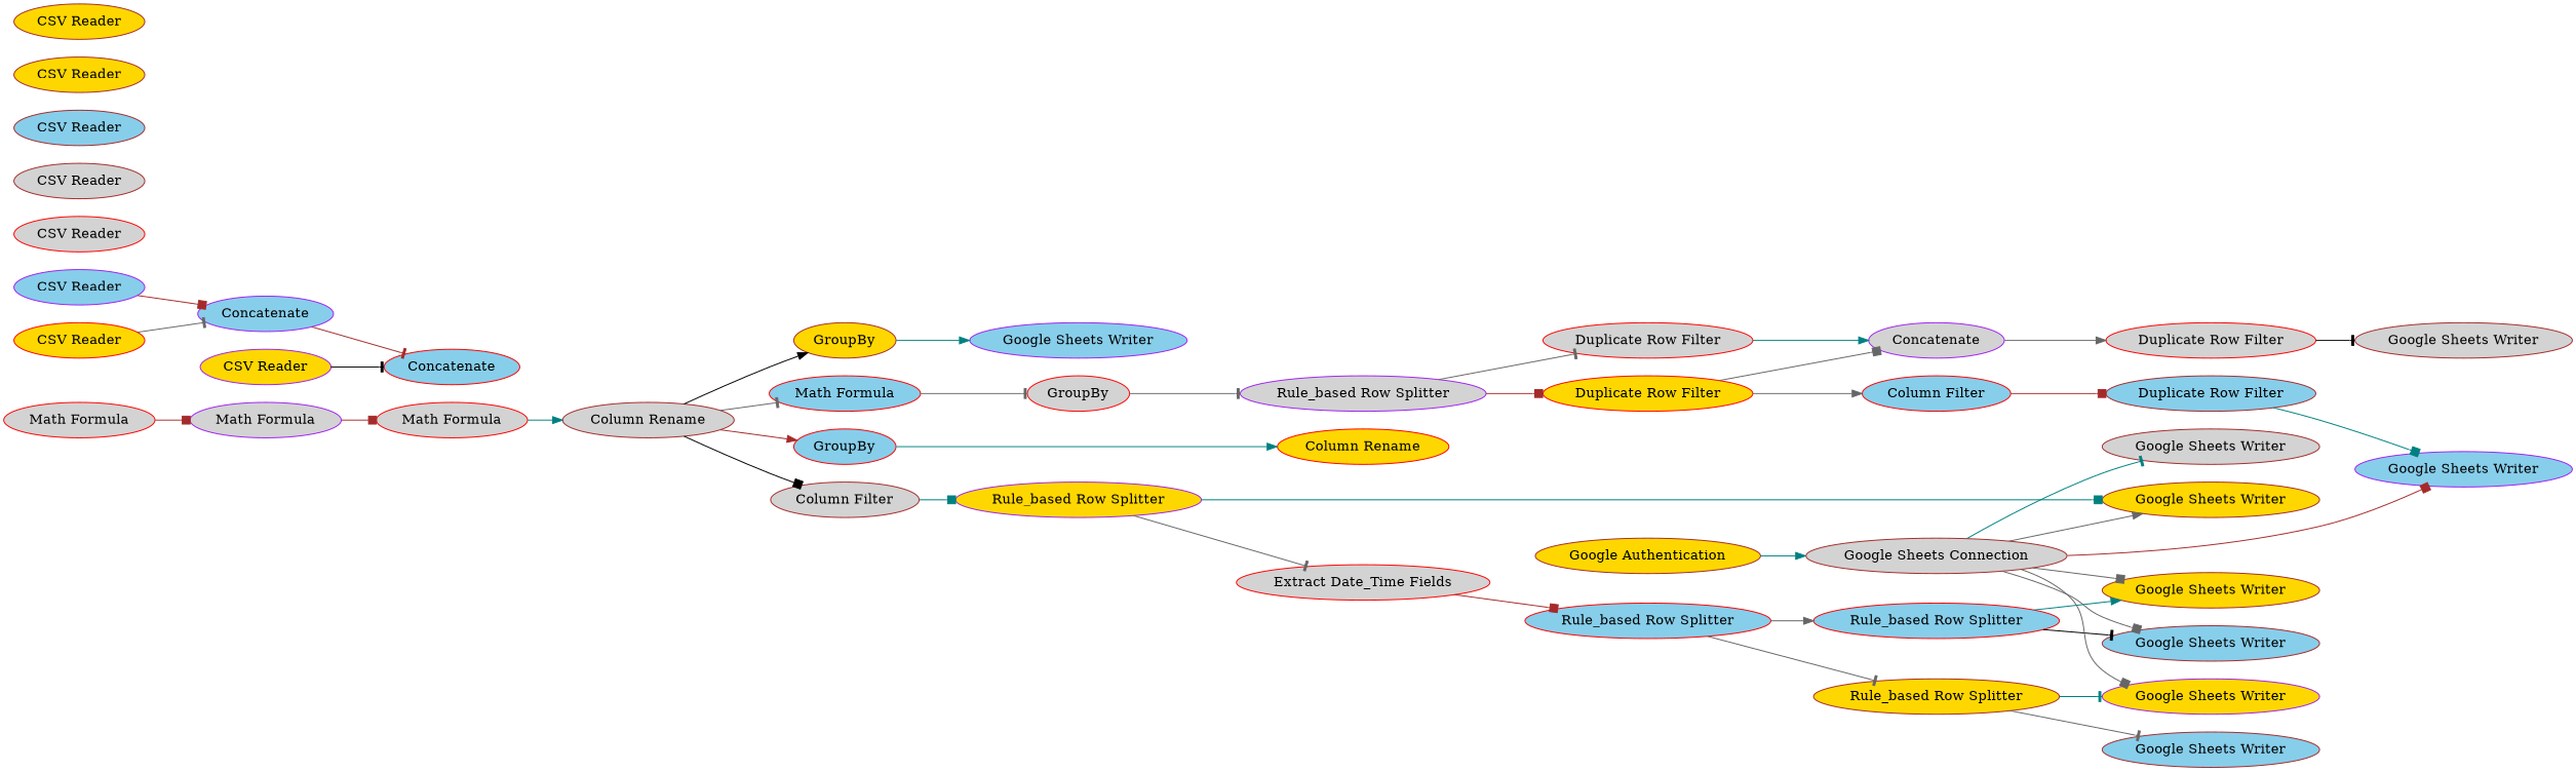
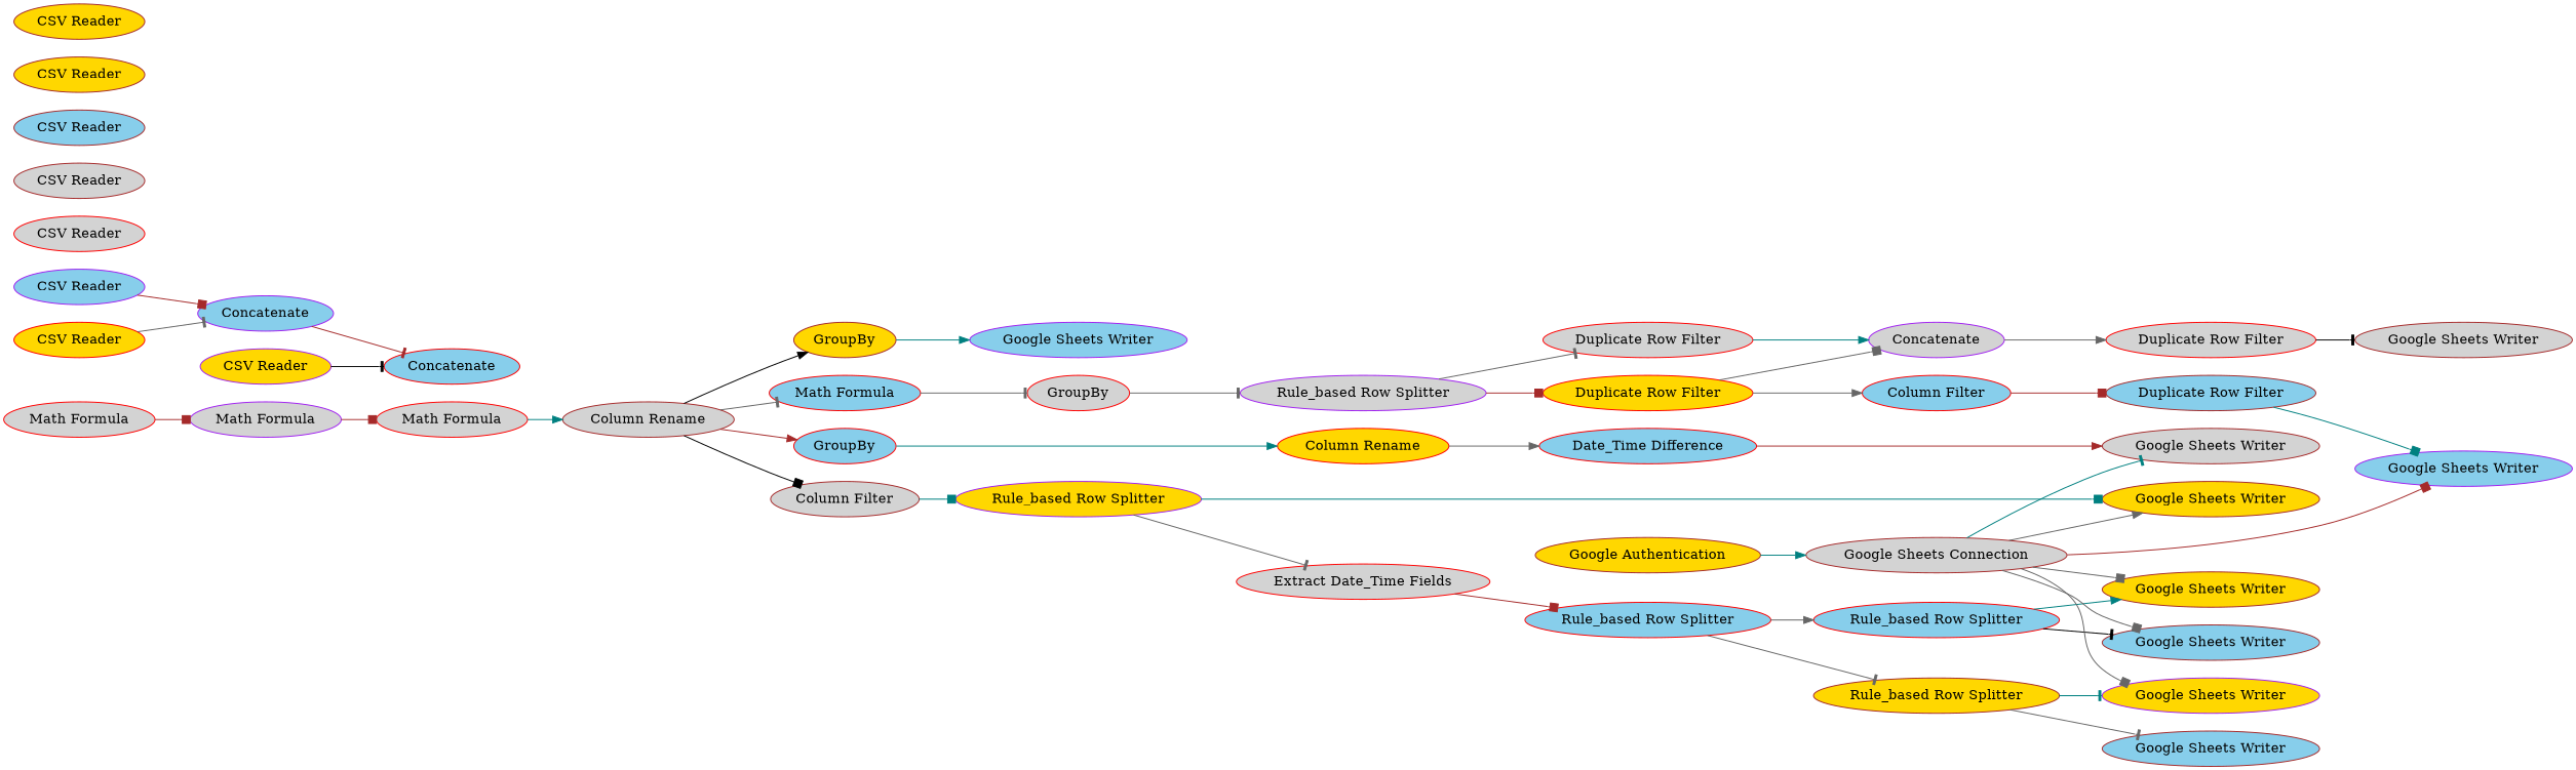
  digraph {
    rankdir=LR
    node [color=red fillcolor=lightgrey style=filled]
    edge [arrowhead=box color=gray40]
    n1 [label="Math Formula"]
    n2 [color=purple label="Math Formula"]
    n3 [color=brown fillcolor=gold label=GroupBy]
    n4 [color=purple fillcolor=skyblue label="Google Sheets Writer"]
    n5 [fillcolor=skyblue label=GroupBy]
    n6 [fillcolor=gold label="Column Rename"]
+   n7 [fillcolor=skyblue label="Date_Time Difference"]
    n8 [color=brown label="Google Sheets Writer"]
    n9 [label="Math Formula"]
    n10 [color=brown label="Column Rename"]
    n11 [fillcolor=skyblue label="Math Formula"]
    n12 [color=brown label="Column Filter"]
    n13 [label=GroupBy]
    n14 [color=purple fillcolor=gold label="Rule_based Row Splitter"]
    n15 [color=purple label="Rule_based Row Splitter"]
    n16 [label="Duplicate Row Filter"]
    n17 [fillcolor=gold label="Duplicate Row Filter"]
    n18 [fillcolor=skyblue label="Column Filter"]
    n19 [color=brown fillcolor=skyblue label="Duplicate Row Filter"]
    n20 [color=purple fillcolor=skyblue label="Google Sheets Writer"]
    n21 [label="Extract Date_Time Fields"]
    n22 [color=brown fillcolor=gold label="Google Sheets Writer"]
    n23 [fillcolor=skyblue label="Rule_based Row Splitter"]
    n24 [color=brown fillcolor=gold label="Rule_based Row Splitter"]
    n25 [fillcolor=skyblue label="Rule_based Row Splitter"]
    n26 [color=purple fillcolor=gold label="Google Sheets Writer"]
    n27 [color=brown fillcolor=skyblue label="Google Sheets Writer"]
    n28 [color=brown fillcolor=skyblue label="Google Sheets Writer"]
    n29 [color=brown fillcolor=gold label="Google Sheets Writer"]
    n30 [color=brown fillcolor=gold label="Google Authentication"]
    n31 [color=brown label="Google Sheets Connection"]
    n32 [color=purple fillcolor=skyblue label="CSV Reader"]
    n33 [color=purple fillcolor=skyblue label=Concatenate]
    n34 [fillcolor=skyblue label=Concatenate]
    n35 [color=purple fillcolor=gold label="CSV Reader"]
    n36 [fillcolor=gold label="CSV Reader"]
    n37 [label="CSV Reader"]
    n38 [color=brown label="CSV Reader"]
    n39 [color=brown fillcolor=skyblue label="CSV Reader"]
    n40 [color=brown fillcolor=gold label="CSV Reader"]
    n41 [color=brown fillcolor=gold label="CSV Reader"]
    n42 [color=purple label=Concatenate]
    n43 [label="Duplicate Row Filter"]
    n44 [color=brown label="Google Sheets Writer"]
    n1 -> n2 [color=brown]
    n2 -> n9 [color=brown]
    n3 -> n4 [arrowhead=normal color=teal]
    n5 -> n6 [arrowhead=normal color=teal]
+   n6 -> n7 [arrowhead=normal]
+   n7 -> n8 [arrowhead=normal color=brown]
    n9 -> n10 [arrowhead=normal color=teal]
    n10 -> n3 [arrowhead=normal color=black]
    n10 -> n5 [arrowhead=normal color=brown]
    n10 -> n11 [arrowhead=tee]
    n10 -> n12 [color=black]
    n11 -> n13 [arrowhead=tee]
    n12 -> n14 [color=teal]
    n13 -> n15 [arrowhead=tee]
    n14 -> n21 [arrowhead=tee]
    n14 -> n22 [color=teal]
    n15 -> n16 [arrowhead=tee]
    n15 -> n17 [color=brown]
    n16 -> n42 [arrowhead=normal color=teal]
    n17 -> n18 [arrowhead=normal]
    n17 -> n42
    n18 -> n19 [color=brown]
    n19 -> n20 [color=teal]
    n21 -> n23 [color=brown]
    n23 -> n24 [arrowhead=tee]
    n23 -> n25 [arrowhead=normal]
    n24 -> n26 [arrowhead=tee color=teal]
    n24 -> n27 [arrowhead=tee]
    n25 -> n28 [arrowhead=tee color=black]
    n25 -> n29 [arrowhead=normal color=teal]
    n30 -> n31 [arrowhead=normal color=teal]
    n31 -> n8 [arrowhead=tee color=teal]
    n31 -> n20 [color=brown]
    n31 -> n22 [arrowhead=normal]
    n31 -> n26
    n31 -> n28
    n31 -> n29
    n32 -> n33 [color=brown]
    n33 -> n34 [arrowhead=tee color=brown]
    n35 -> n34 [arrowhead=tee color=black]
    n36 -> n33 [arrowhead=tee]
    n42 -> n43 [arrowhead=normal]
    n43 -> n44 [arrowhead=tee color=black]
  }
